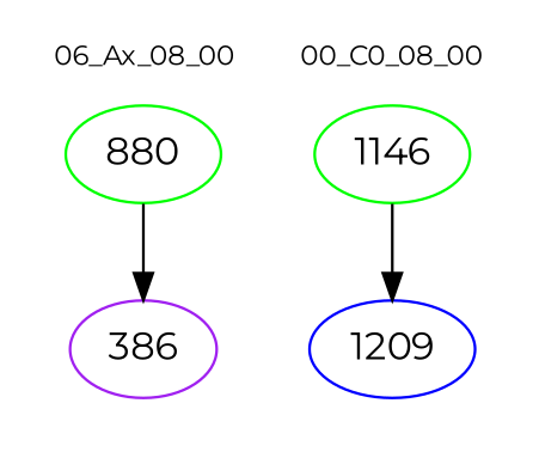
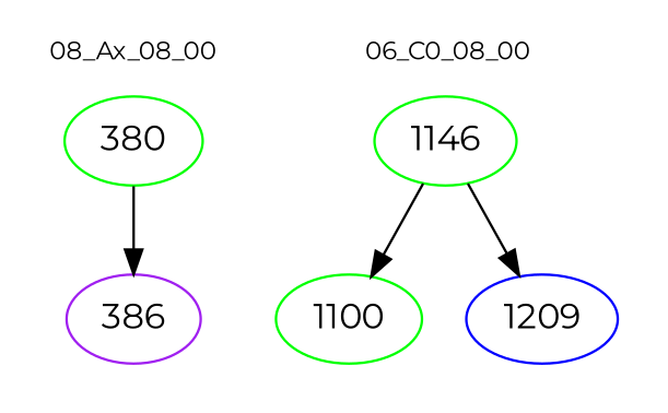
  digraph {
    fontname=Montserrat
    node [color=green fontname=Montserrat]
    edge [color=black fontname=Montserrat]
-   n1 [label=880]
+   n1 [label=380]
    n2 [color=purple label=386]
    n3 [label=1146]
+   n4 [label=1100]
    n5 [color=blue label=1209]
    subgraph cluster_1 {
      color=white
      fontsize=10
-     label="06_Ax_08_00"
+     label="08_Ax_08_00"
      n1
      n2
    }
    subgraph cluster_2 {
      color=white
      fontsize=10
-     label="00_C0_08_00"
+     label="06_C0_08_00"
      n3
+     n4
      n5
    }
    n1 -> n2
+   n3 -> n4
    n3 -> n5
  }
